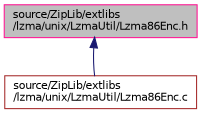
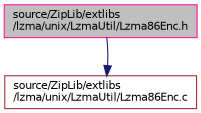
  digraph {
    node [fontname=Helvetica fontsize=10 shape=record style=filled]
    n1 [color=deeppink fillcolor=grey75 fontcolor=black height=0.2 label="source/ZipLib/extlibs\l/lzma/unix/LzmaUtil/Lzma86Enc.h" width=0.4]
    n2 [color=brown fillcolor=white height=0.2 label="source/ZipLib/extlibs\l/lzma/unix/LzmaUtil/Lzma86Enc.c" width=0.4]
-   n1 -> n2 [color=midnightblue dir=back fontname=Helvetica fontsize=10 labelfontname=Helvetica labelfontsize=10 style=solid]
+   n2 -> n1 [color=midnightblue dir=back fontname=Helvetica fontsize=10 labelfontname=Helvetica labelfontsize=10 style=solid]
  }
